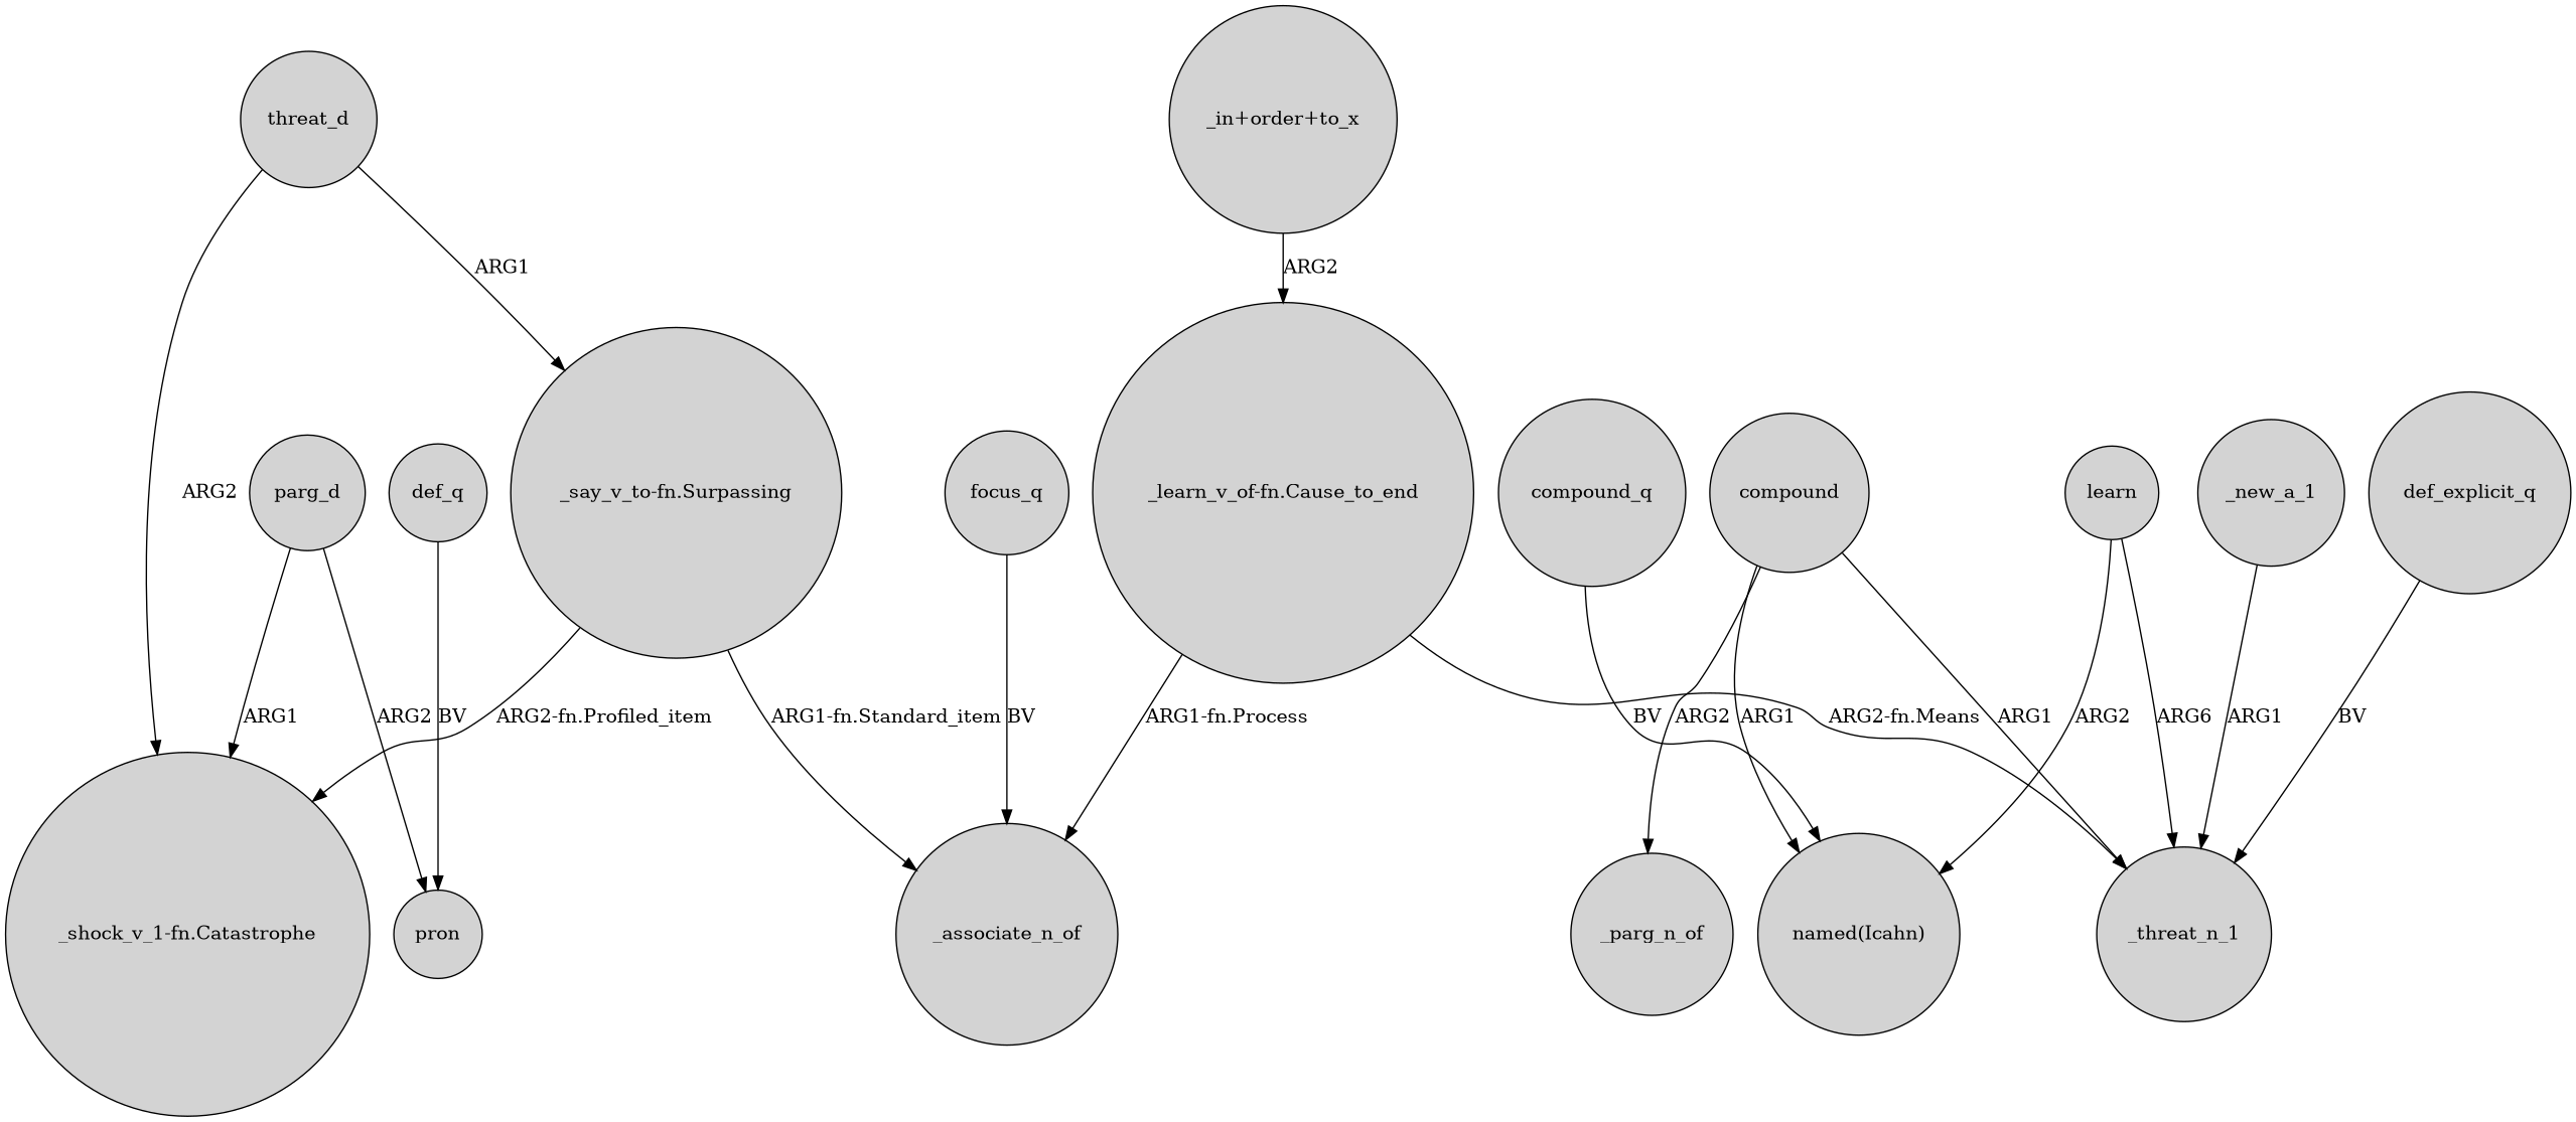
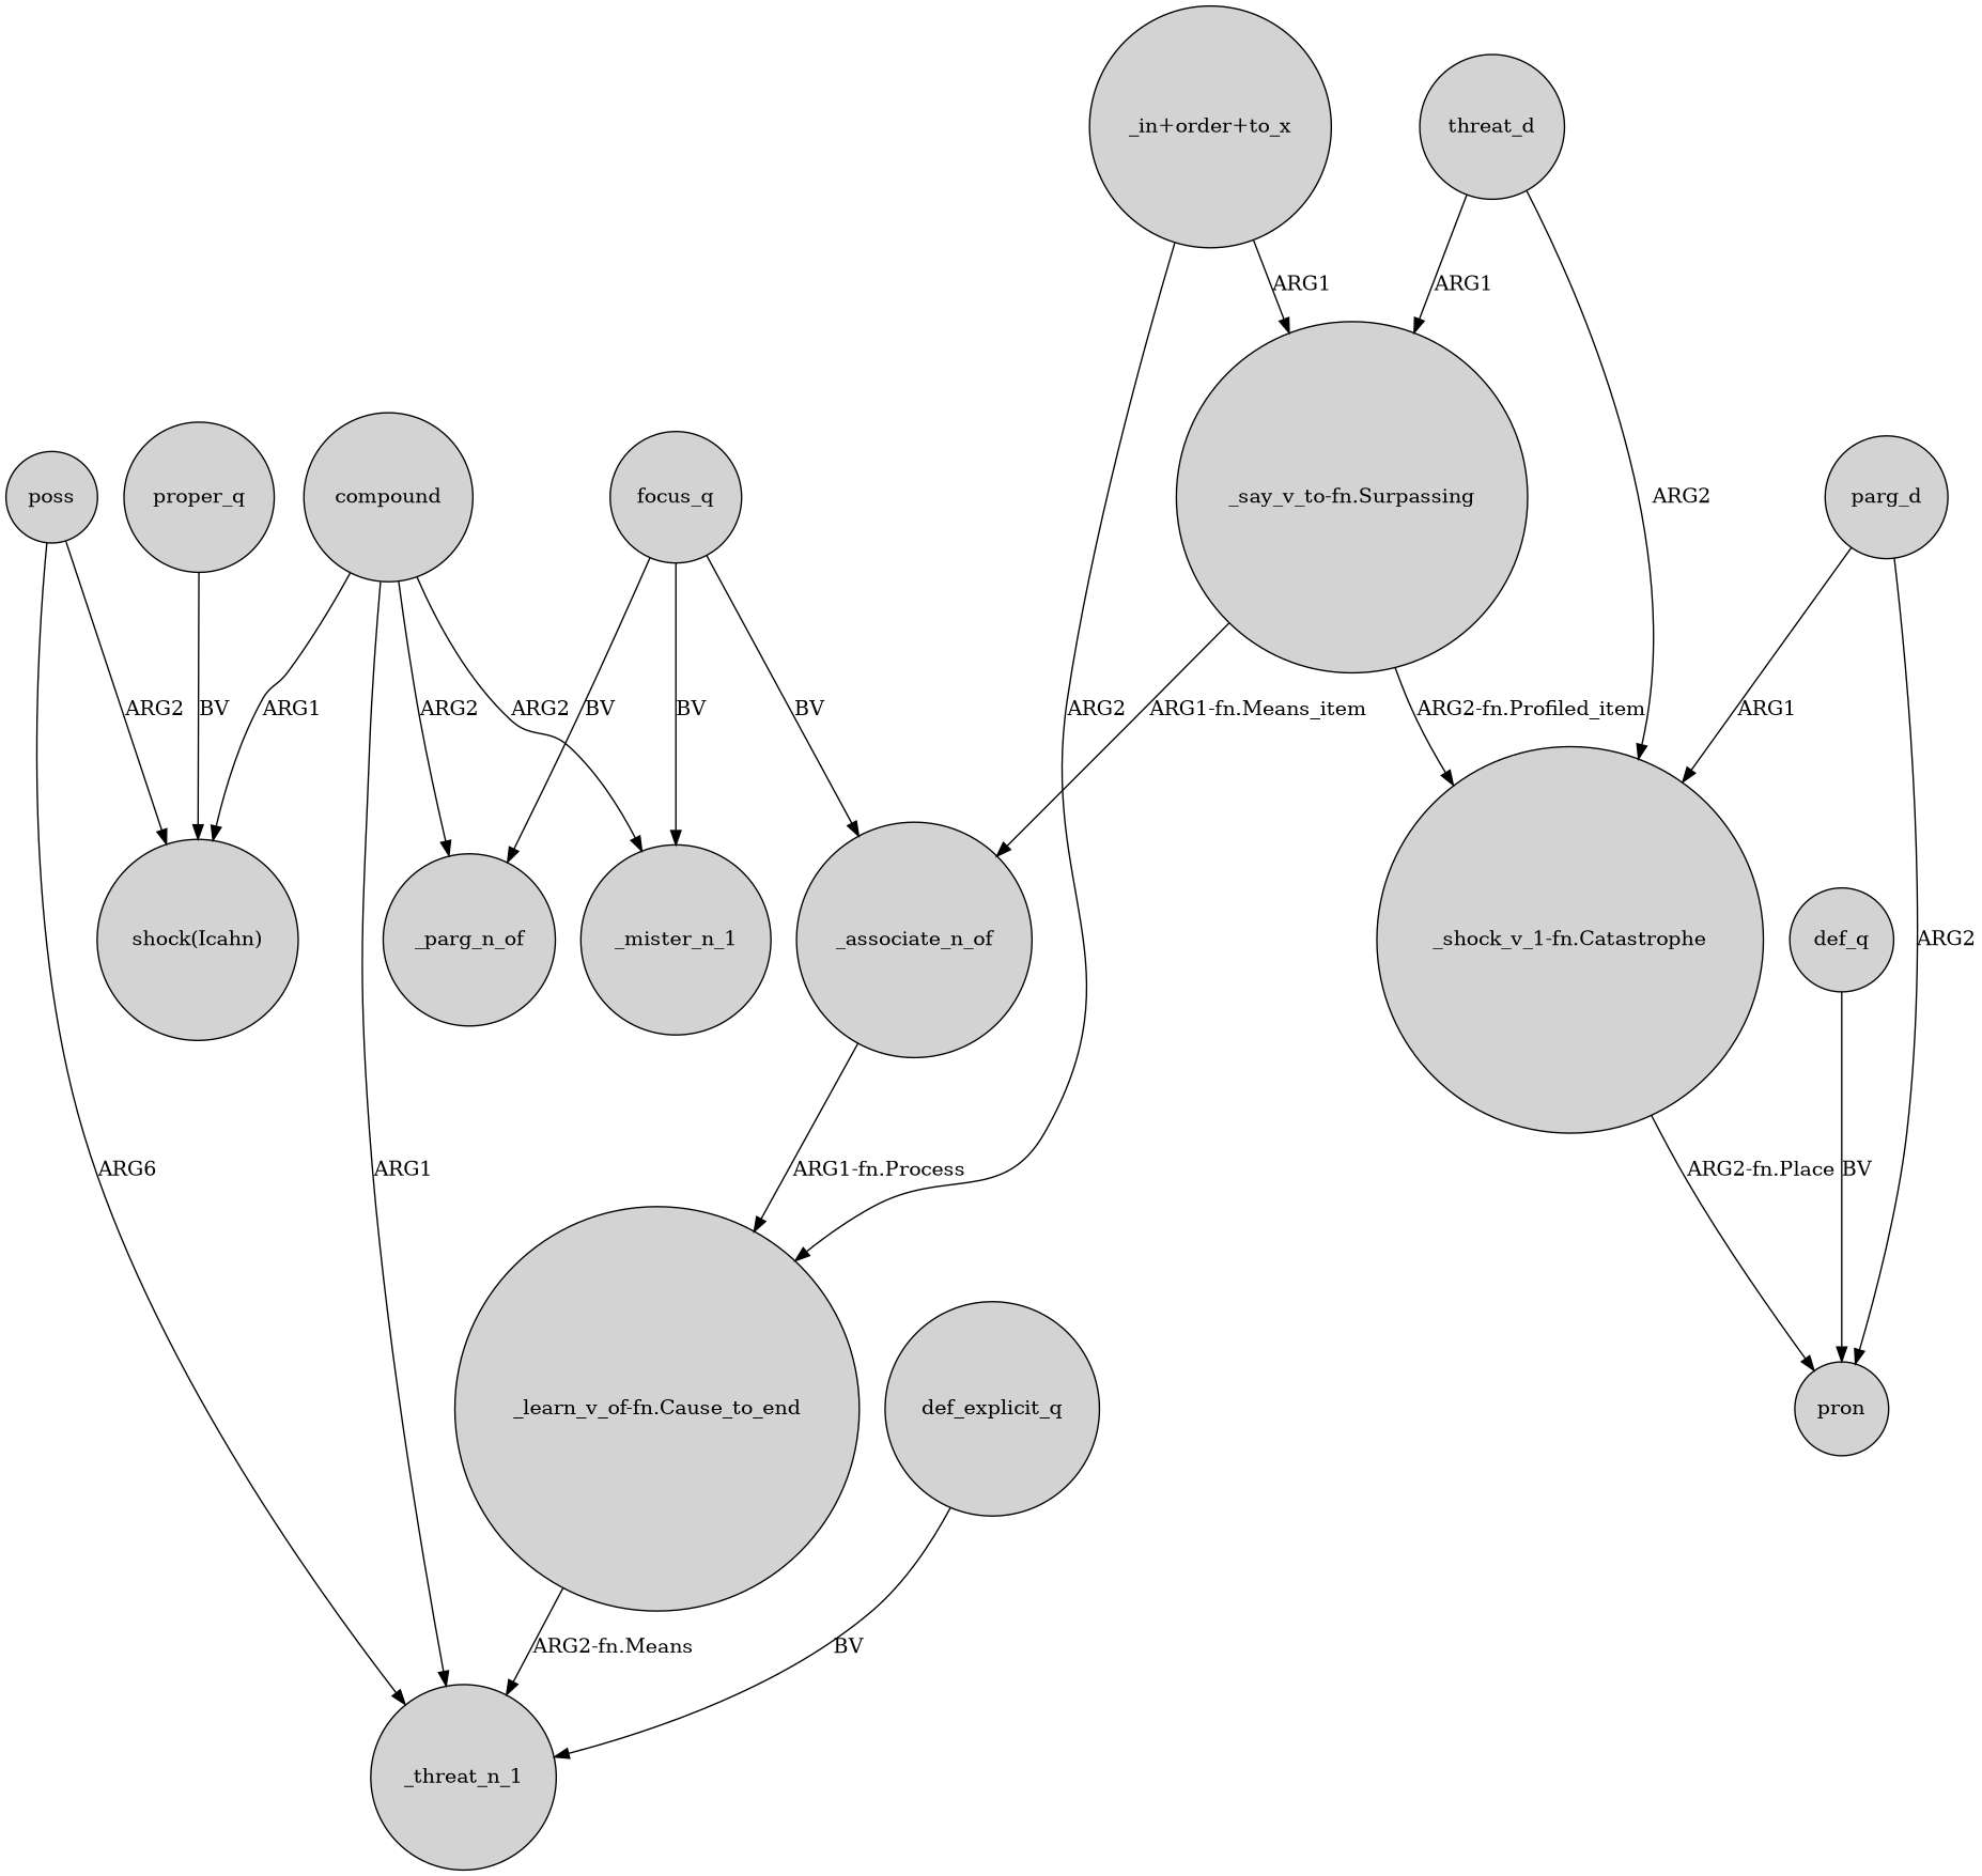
  digraph {
    node [shape=circle style=filled]
    "_learn_v_of-fn.Cause_to_end"
    _associate_n_of
    _threat_n_1
    n4 [label=threat_d]
    "_shock_v_1-fn.Catastrophe"
    "_say_v_to-fn.Surpassing"
    pron
    "_in+order+to_x"
    compound
-   "named(Icahn)"
+   "named(Icahn)" [label="shock(Icahn)"]
+   _mister_n_1
    n12 [label=_parg_n_of]
-   _new_a_1
    parg_d
    n15 [label=focus_q]
    n16 [label=def_q]
-   poss [label=learn]
+   poss
    def_explicit_q
-   proper_q [label=compound_q]
-   "_learn_v_of-fn.Cause_to_end" -> _associate_n_of [label="ARG1-fn.Process"]
+   proper_q
+   _associate_n_of -> "_learn_v_of-fn.Cause_to_end" [label="ARG1-fn.Process"]
    "_learn_v_of-fn.Cause_to_end" -> _threat_n_1 [label="ARG2-fn.Means"]
    n4 -> "_shock_v_1-fn.Catastrophe" [label=ARG2]
    n4 -> "_say_v_to-fn.Surpassing" [label=ARG1]
-   "_say_v_to-fn.Surpassing" -> _associate_n_of [label="ARG1-fn.Standard_item"]
+   "_shock_v_1-fn.Catastrophe" -> pron [label="ARG2-fn.Place"]
+   "_say_v_to-fn.Surpassing" -> _associate_n_of [label="ARG1-fn.Means_item"]
    "_say_v_to-fn.Surpassing" -> "_shock_v_1-fn.Catastrophe" [label="ARG2-fn.Profiled_item"]
    "_in+order+to_x" -> "_learn_v_of-fn.Cause_to_end" [label=ARG2]
+   "_in+order+to_x" -> "_say_v_to-fn.Surpassing" [label=ARG1]
    compound -> _threat_n_1 [label=ARG1]
    compound -> "named(Icahn)" [label=ARG1]
+   compound -> _mister_n_1 [label=ARG2]
    compound -> n12 [label=ARG2]
-   _new_a_1 -> _threat_n_1 [label=ARG1]
    parg_d -> "_shock_v_1-fn.Catastrophe" [label=ARG1]
    parg_d -> pron [label=ARG2]
    n15 -> _associate_n_of [label=BV]
+   n15 -> _mister_n_1 [label=BV]
+   n15 -> n12 [label=BV]
    n16 -> pron [label=BV]
    poss -> _threat_n_1 [label=ARG6]
    poss -> "named(Icahn)" [label=ARG2]
    def_explicit_q -> _threat_n_1 [label=BV]
    proper_q -> "named(Icahn)" [label=BV]
  }
